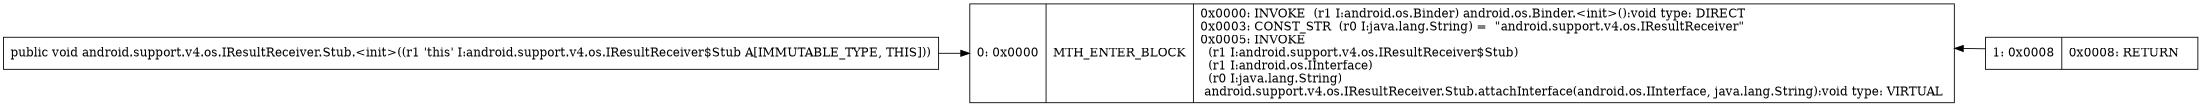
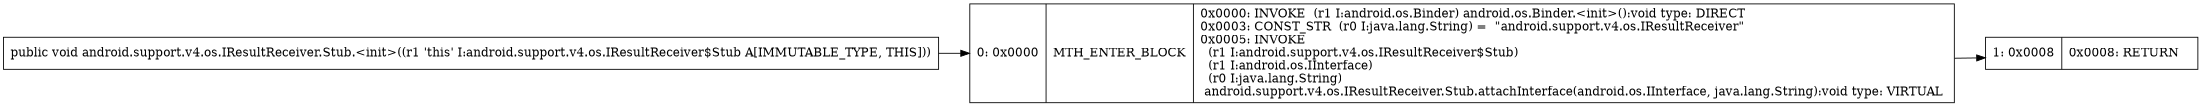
  digraph {
    rankdir=LR
    node [shape=record]
    n1 [label="{0\:\ 0x0000|MTH_ENTER_BLOCK\l|0x0000: INVOKE  (r1 I:android.os.Binder) android.os.Binder.\<init\>():void type: DIRECT \l0x0003: CONST_STR  (r0 I:java.lang.String) =  \"android.support.v4.os.IResultReceiver\" \l0x0005: INVOKE  \l  (r1 I:android.support.v4.os.IResultReceiver$Stub)\l  (r1 I:android.os.IInterface)\l  (r0 I:java.lang.String)\l android.support.v4.os.IResultReceiver.Stub.attachInterface(android.os.IInterface, java.lang.String):void type: VIRTUAL \l}"]
    n2 [label="{1\:\ 0x0008|0x0008: RETURN   \l}"]
    n3 [label="{public void android.support.v4.os.IResultReceiver.Stub.\<init\>((r1 'this' I:android.support.v4.os.IResultReceiver$Stub A[IMMUTABLE_TYPE, THIS])) }"]
-   n2 -> n1
+   n1 -> n2
    n3 -> n1
  }
